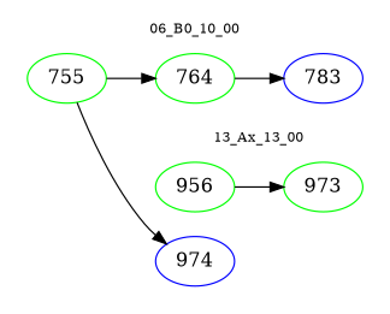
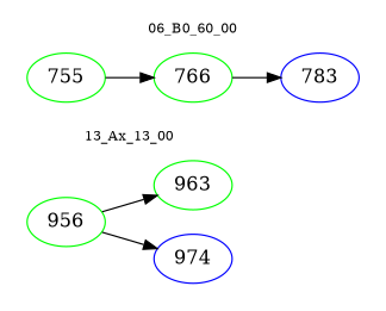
  digraph {
    rankdir=LR
    node [color=green]
    edge [color=black]
    n1 [label=956]
    n2 [color=blue label=974]
-   n3 [label=973]
-   n4 [label=764]
+   n3 [label=963]
+   n4 [label=766]
    n5 [label=755]
    n6 [color=blue label=783]
    subgraph cluster_1 {
      color=white
      fontsize=10
      label="13_Ax_13_00"
      n1
      n2
      n3
    }
    subgraph cluster_2 {
      color=white
      fontsize=10
-     label="06_B0_10_00"
+     label="06_B0_60_00"
      n4
      n5
      n6
    }
-   n5 -> n2
+   n1 -> n2
    n1 -> n3
    n4 -> n6
    n5 -> n4
  }
